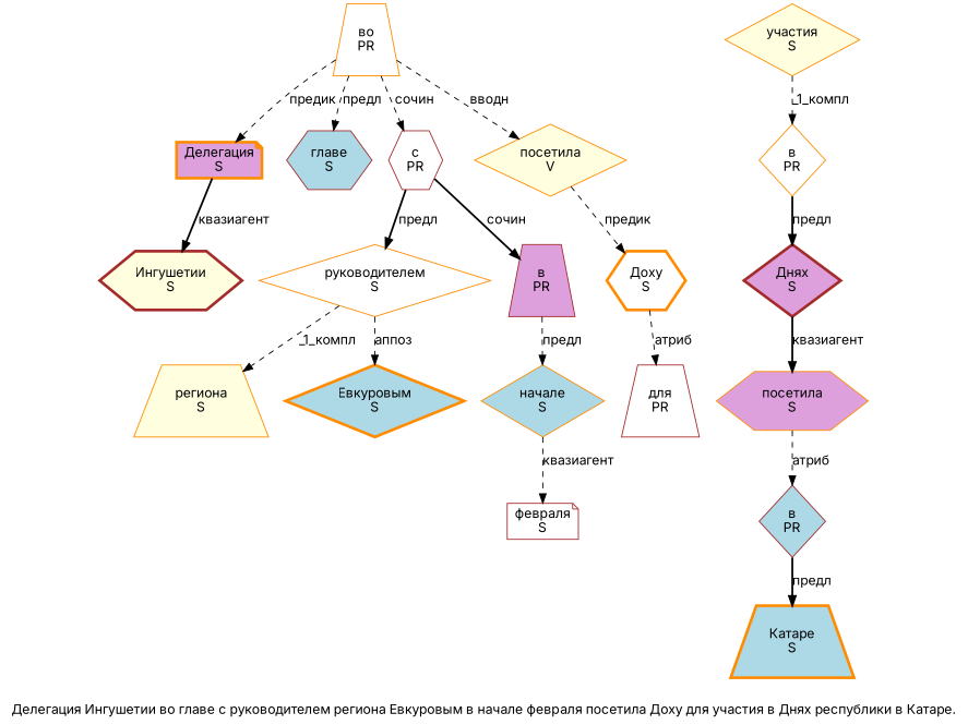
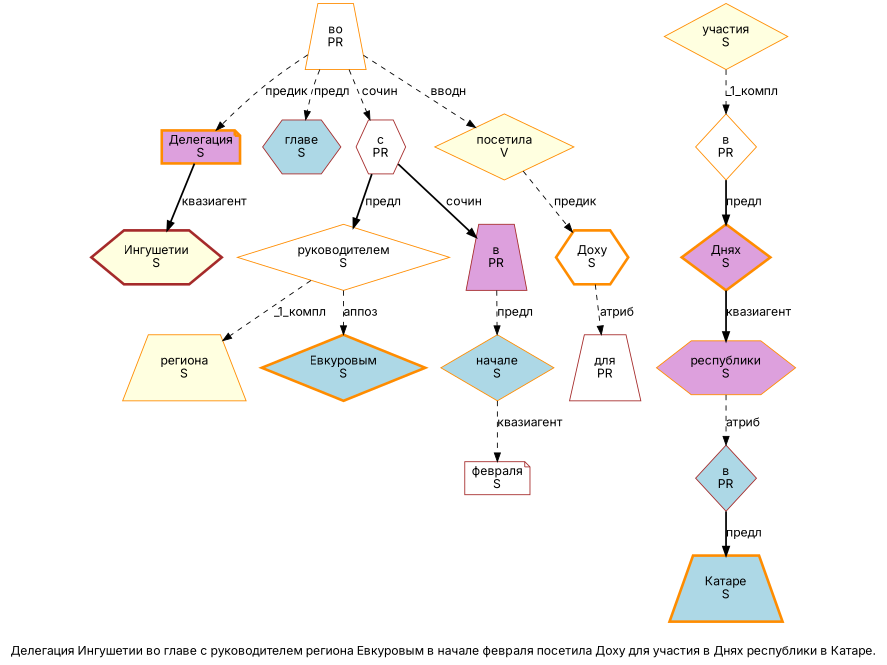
  digraph {
    fontname=Inter
    label="Делегация Ингушетии во главе с руководителем региона Евкуровым в начале февраля посетила Доху для участия в Днях республики в Катаре."
    node [color=darkorange fillcolor=white fontname=Inter penwidth=1 shape=diamond style=filled]
    edge [fontname=Inter style=dashed]
    n1 [fillcolor=plum label="Делегация\nS" penwidth=3 shape=note]
    n2 [color=brown fillcolor=lightyellow label="Ингушетии\nS" penwidth=3 shape=hexagon]
    n3 [label="во\nPR" shape=trapezium]
    n4 [color=brown fillcolor=lightblue label="главе\nS" shape=hexagon]
    n5 [color=brown label="с\nPR" shape=hexagon]
    n6 [fillcolor=lightyellow label="посетила\nV"]
    n7 [label="руководителем\nS"]
    n8 [color=brown fillcolor=plum label="в\nPR" shape=trapezium]
    n9 [label="Доху\nS" penwidth=3 shape=hexagon]
    n10 [fillcolor=lightyellow label="региона\nS" shape=trapezium]
    n11 [fillcolor=lightblue label="Евкуровым\nS" penwidth=3]
    n12 [fillcolor=lightblue label="начале\nS"]
    n13 [color=brown label="февраля\nS" shape=note]
    n14 [color=brown label="для\nPR" shape=trapezium]
    n15 [fillcolor=lightyellow label="участия\nS"]
    n16 [label="в\nPR"]
-   n17 [color=brown fillcolor=plum label="Днях\nS" penwidth=3]
-   n18 [fillcolor=plum label="посетила\nS" shape=hexagon]
+   n17 [fillcolor=plum label="Днях\nS" penwidth=3]
+   n18 [fillcolor=plum label="республики\nS" shape=hexagon]
    n19 [color=brown fillcolor=lightblue label="в\nPR"]
    n20 [fillcolor=lightblue label="Катаре\nS" penwidth=3 shape=trapezium]
    n1 -> n2 [label="квазиагент" style=bold]
    n3 -> n1 [label="предик"]
    n3 -> n4 [label="предл"]
    n3 -> n5 [label="сочин"]
    n3 -> n6 [label="вводн"]
    n5 -> n7 [label="предл" style=bold]
    n5 -> n8 [label="сочин" style=bold]
    n6 -> n9 [label="предик"]
    n7 -> n10 [label="_1_компл"]
    n7 -> n11 [label="аппоз"]
    n8 -> n12 [label="предл"]
    n9 -> n14 [label="атриб"]
    n12 -> n13 [label="квазиагент"]
    n15 -> n16 [label="_1_компл"]
    n16 -> n17 [label="предл" style=bold]
    n17 -> n18 [label="квазиагент" style=bold]
    n18 -> n19 [label="атриб"]
    n19 -> n20 [label="предл" style=bold]
  }
